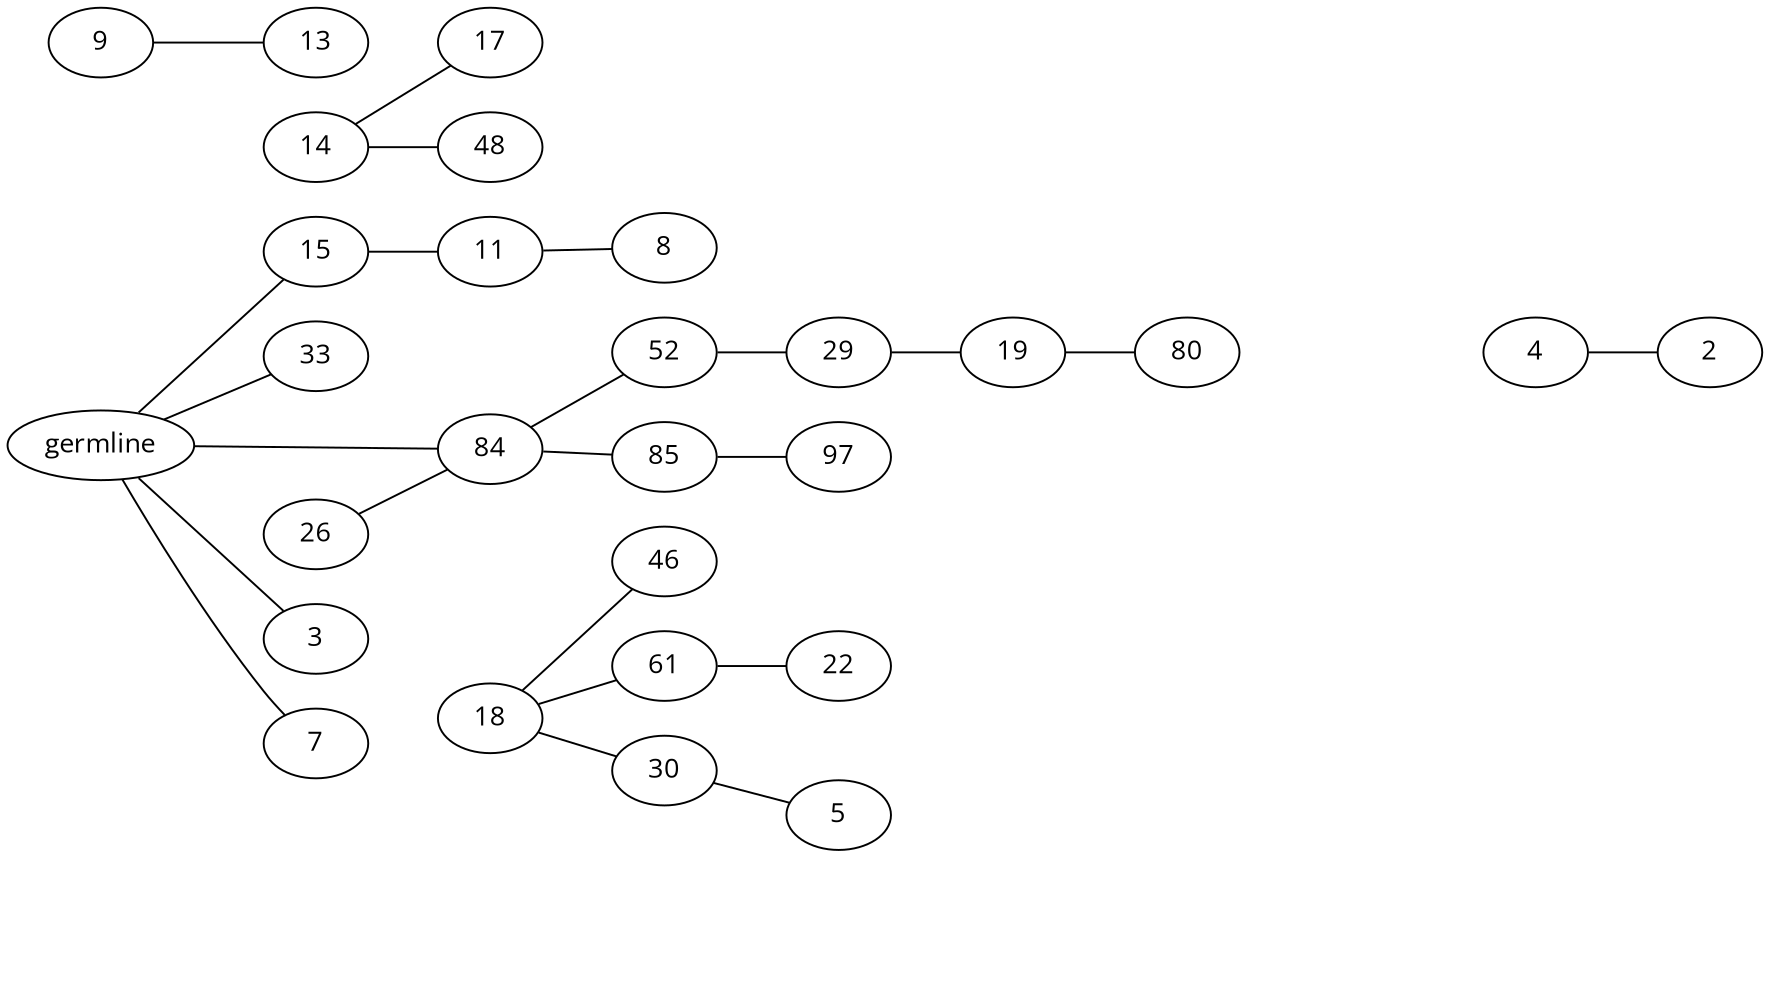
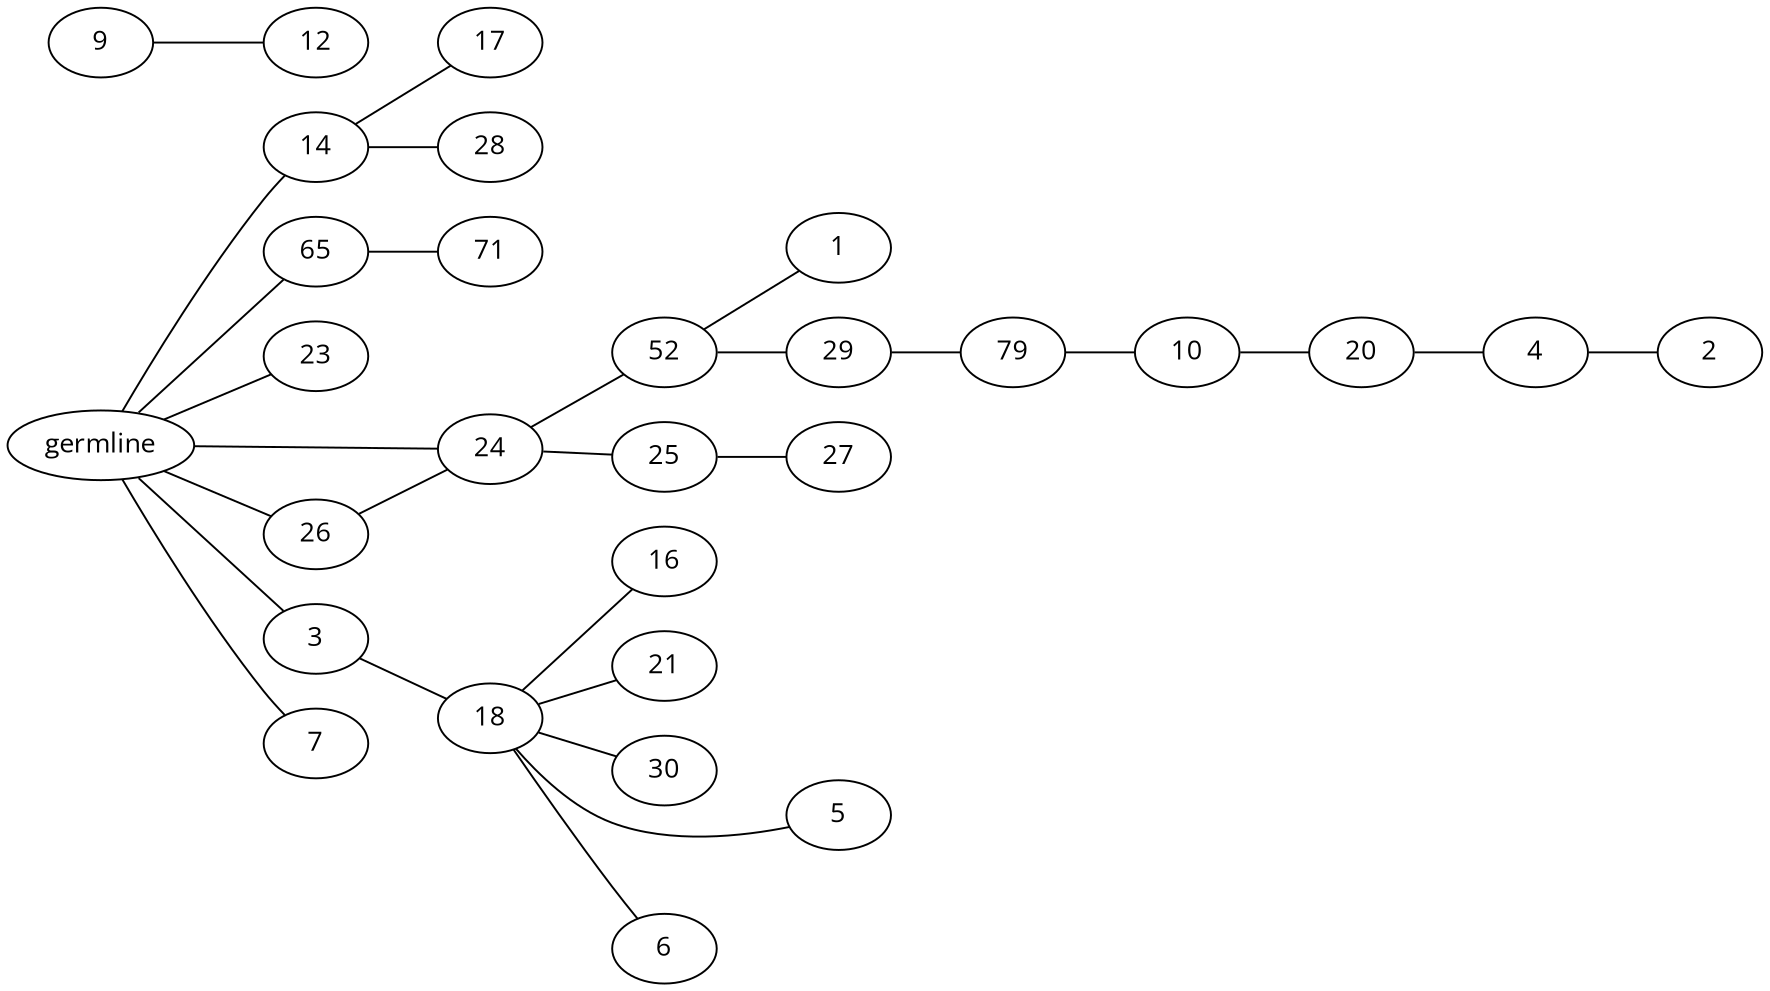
  graph {
    fontname="Open Sans"
    rankdir=LR
    node [fontname="Open Sans"]
    edge [fontname="Open Sans"]
    n1 [label=germline]
    n2 [label=14]
-   n3 [label=15]
-   n4 [label=33]
-   n5 [label=84]
+   n3 [label=65]
+   n4 [label=23]
+   n5 [label=24]
    n6 [label=26]
    n7 [label=3]
    n8 [label=7]
    n9 [label=17]
-   n10 [label=48]
-   n11 [label=11]
+   n10 [label=28]
+   n11 [label=71]
    n12 [label=52]
-   n13 [label=85]
+   n13 [label=25]
    n14 [label=18]
-   n15 [label=8]
+   n16 [label=1]
    n17 [label=29]
-   n18 [label=97]
-   n19 [label=19]
-   n20 [label=80]
+   n18 [label=27]
+   n19 [label=79]
+   n20 [label=10]
+   n21 [label=20]
    n22 [label=4]
    n23 [label=2]
    n24 [label=9]
-   n25 [label=13]
-   n26 [label=46]
-   n27 [label=61]
+   n25 [label=12]
+   n26 [label=16]
+   n27 [label=21]
    n28 [label=30]
    n29 [label=5]
-   n31 [label=22]
+   n30 [label=6]
+   n1 -- n2
    n1 -- n3
    n1 -- n4
    n1 -- n5
+   n1 -- n6
    n1 -- n7
    n1 -- n8
    n2 -- n9
    n2 -- n10
    n3 -- n11
    n5 -- n12
    n5 -- n13
    n6 -- n5
-   n11 -- n15
+   n7 -- n14
+   n12 -- n16
    n12 -- n17
    n13 -- n18
    n14 -- n26
    n14 -- n27
    n14 -- n28
-   n28 -- n29
+   n14 -- n29
+   n14 -- n30
    n17 -- n19
    n19 -- n20
+   n20 -- n21
+   n21 -- n22
    n22 -- n23
    n24 -- n25
-   n27 -- n31
  }
